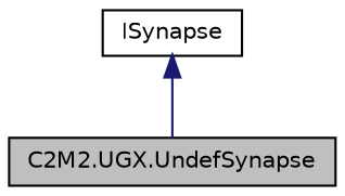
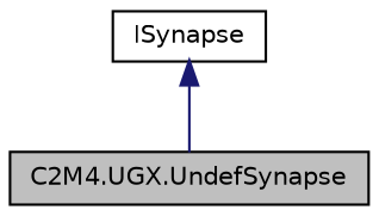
  digraph {
    node [color=black fontname=Helvetica fontsize=10 shape=record style=filled]
-   n1 [fillcolor=grey75 fontcolor=black height=0.2 label="C2M2.UGX.UndefSynapse" width=0.4]
+   n1 [fillcolor=grey75 fontcolor=black height=0.2 label="C2M4.UGX.UndefSynapse" width=0.4]
    n2 [fillcolor=white height=0.2 label=ISynapse width=0.4]
    n2 -> n1 [color=midnightblue dir=back fontname=Helvetica fontsize=10 labelfontname=Helvetica labelfontsize=10 style=solid]
  }
